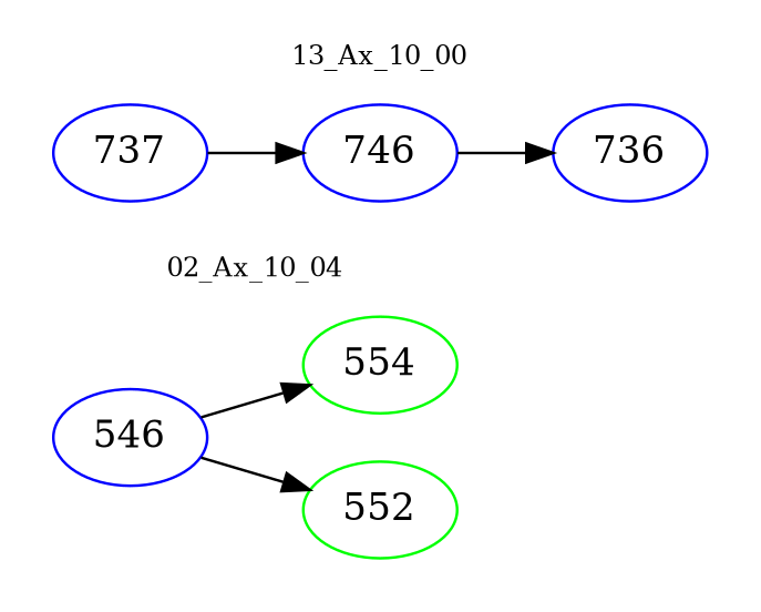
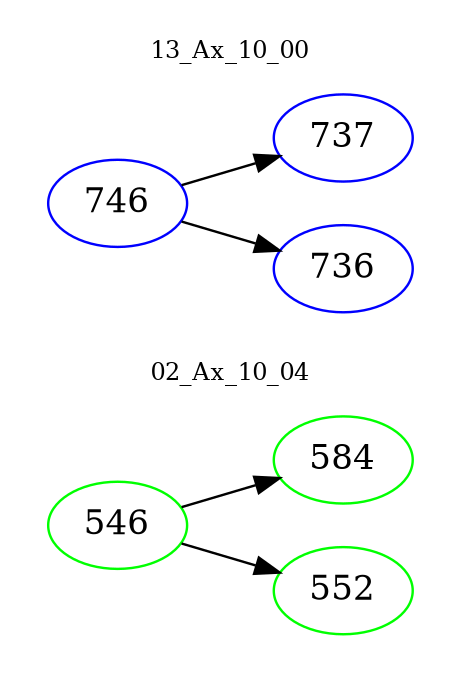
  digraph {
    rankdir=LR
    node [color=blue]
    edge [color=black]
-   n1 [label=546]
+   n1 [color=green label=546]
    n2 [color=green label=552]
-   n3 [color=green label=554]
+   n3 [color=green label=584]
    n4 [label=746]
    n5 [label=736]
    n6 [label=737]
    subgraph cluster_1 {
      color=white
      fontsize=10
      label="02_Ax_10_04"
      n1
      n2
      n3
    }
    subgraph cluster_2 {
      color=white
      fontsize=10
      label="13_Ax_10_00"
      n4
      n5
      n6
    }
    n1 -> n2
    n1 -> n3
    n4 -> n5
-   n6 -> n4
+   n4 -> n6
  }
